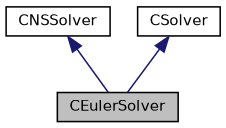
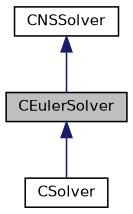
  digraph {
    node [color=black fillcolor=white fontname=Helvetica fontsize=10 shape=record style=filled]
    edge [color=midnightblue dir=back fontname=Helvetica fontsize=10 labelfontname=Helvetica labelfontsize=10 style=solid]
    n1 [fillcolor=grey75 fontcolor=black height=0.2 label=CEulerSolver width=0.4]
    n2 [height=0.2 label=CNSSolver width=0.4]
    n3 [height=0.2 label=CSolver width=0.4]
    n2 -> n1
-   n3 -> n1
+   n1 -> n3
  }
